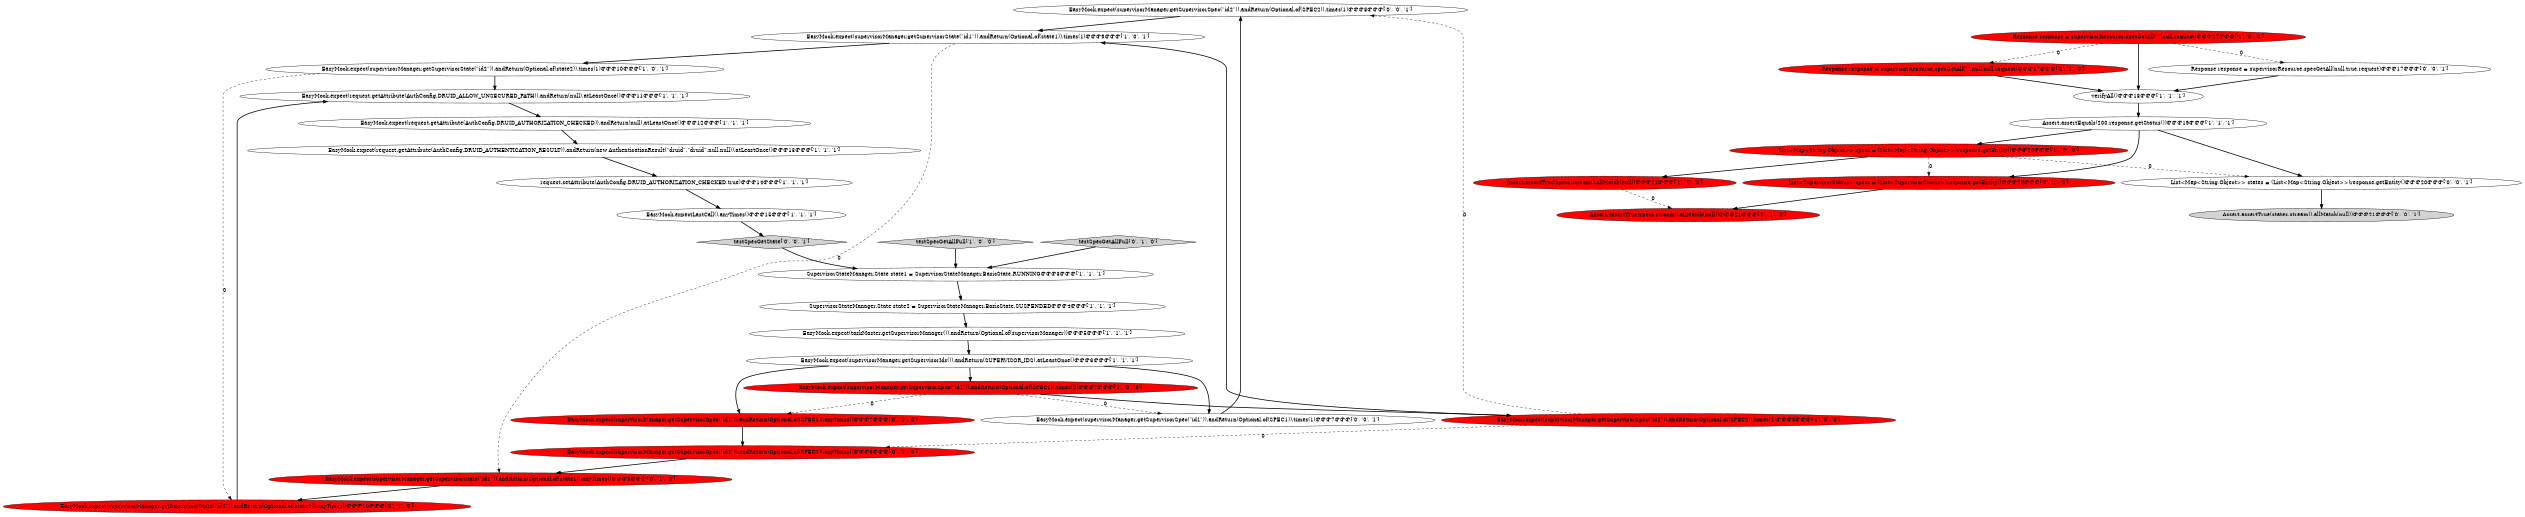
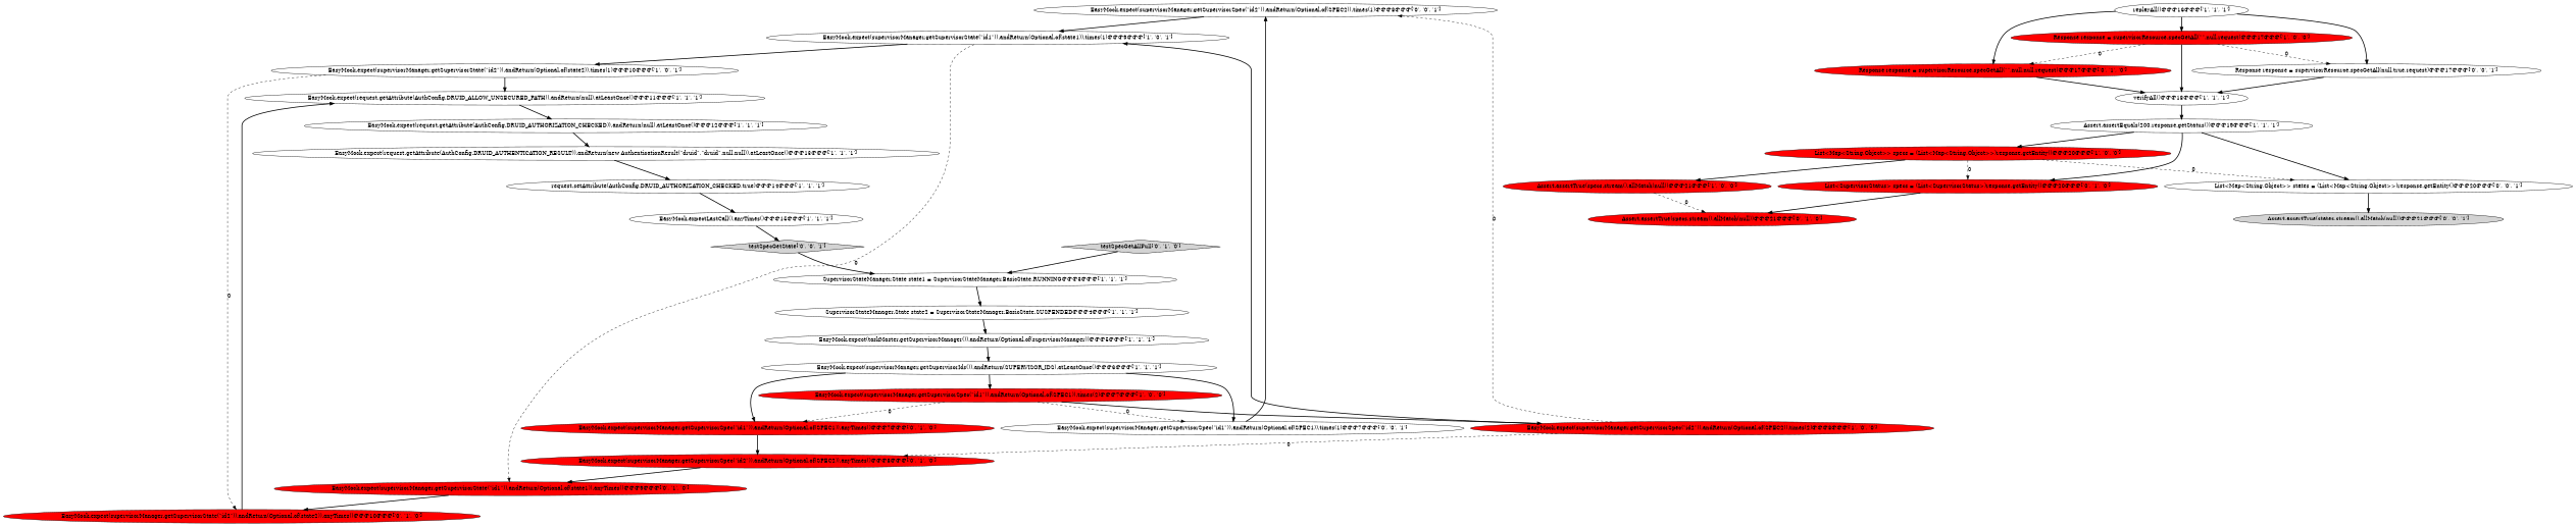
  digraph {
    node [fillcolor=white shape=ellipse style=filled]
    edge [style=bold]
    n1 [label="EasyMock.expect(supervisorManager.getSupervisorSpec(\"id2\")).andReturn(Optional.of(SPEC2)).times(1)@@@8@@@['0', '0', '1']"]
    n2 [label="EasyMock.expect(supervisorManager.getSupervisorState(\"id1\")).andReturn(Optional.of(state1)).times(1)@@@9@@@['1', '0', '1']"]
    n3 [label="EasyMock.expect(supervisorManager.getSupervisorState(\"id2\")).andReturn(Optional.of(state2)).times(1)@@@10@@@['1', '0', '1']"]
    n4 [fillcolor=red label="EasyMock.expect(supervisorManager.getSupervisorState(\"id1\")).andReturn(Optional.of(state1)).anyTimes()@@@9@@@['0', '1', '0']"]
    n5 [fillcolor=red label="EasyMock.expect(supervisorManager.getSupervisorSpec(\"id1\")).andReturn(Optional.of(SPEC1)).anyTimes()@@@7@@@['0', '1', '0']"]
    n6 [fillcolor=red label="EasyMock.expect(supervisorManager.getSupervisorSpec(\"id2\")).andReturn(Optional.of(SPEC2)).anyTimes()@@@8@@@['0', '1', '0']"]
    n7 [fillcolor=red label="Assert.assertTrue(specs.stream().allMatch(null))@@@21@@@['1', '0', '0']"]
    n8 [fillcolor=red label="Assert.assertTrue(specs.stream().allMatch(null))@@@21@@@['0', '1', '0']"]
    n9 [label="EasyMock.expect(request.getAttribute(AuthConfig.DRUID_ALLOW_UNSECURED_PATH)).andReturn(null).atLeastOnce()@@@11@@@['1', '1', '1']"]
    n10 [label="EasyMock.expect(request.getAttribute(AuthConfig.DRUID_AUTHORIZATION_CHECKED)).andReturn(null).atLeastOnce()@@@12@@@['1', '1', '1']"]
    n11 [label="EasyMock.expect(request.getAttribute(AuthConfig.DRUID_AUTHENTICATION_RESULT)).andReturn(new AuthenticationResult(\"druid\",\"druid\",null,null)).atLeastOnce()@@@13@@@['1', '1', '1']"]
    n12 [fillcolor=red label="List<SupervisorStatus> specs = (List<SupervisorStatus>)response.getEntity()@@@20@@@['0', '1', '0']"]
    n13 [label="EasyMock.expectLastCall().anyTimes()@@@15@@@['1', '1', '1']"]
    n14 [fillcolor=lightgray label="testSpecGetState['0', '0', '1']" shape=diamond]
+   n15 [label="replayAll()@@@16@@@['1', '1', '1']"]
    n16 [fillcolor=red label="Response response = supervisorResource.specGetAll(\"\",null,request)@@@17@@@['1', '0', '0']"]
    n17 [label="Response response = supervisorResource.specGetAll(null,true,request)@@@17@@@['0', '0', '1']"]
    n18 [fillcolor=red label="Response response = supervisorResource.specGetAll(\"\",null,null,request)@@@17@@@['0', '1', '0']"]
    n19 [fillcolor=lightgray label="Assert.assertTrue(states.stream().allMatch(null))@@@21@@@['0', '0', '1']"]
-   n20 [fillcolor=lightgray label="testSpecGetAllFull['1', '0', '0']" shape=diamond]
    n21 [label="SupervisorStateManager.State state1 = SupervisorStateManager.BasicState.RUNNING@@@3@@@['1', '1', '1']"]
    n22 [label="SupervisorStateManager.State state2 = SupervisorStateManager.BasicState.SUSPENDED@@@4@@@['1', '1', '1']"]
    n23 [fillcolor=red label="EasyMock.expect(supervisorManager.getSupervisorSpec(\"id1\")).andReturn(Optional.of(SPEC1)).times(2)@@@7@@@['1', '0', '0']"]
    n24 [fillcolor=red label="EasyMock.expect(supervisorManager.getSupervisorSpec(\"id2\")).andReturn(Optional.of(SPEC2)).times(2)@@@8@@@['1', '0', '0']"]
    n25 [label="EasyMock.expect(supervisorManager.getSupervisorSpec(\"id1\")).andReturn(Optional.of(SPEC1)).times(1)@@@7@@@['0', '0', '1']"]
    n26 [fillcolor=red label="EasyMock.expect(supervisorManager.getSupervisorState(\"id2\")).andReturn(Optional.of(state2)).anyTimes()@@@10@@@['0', '1', '0']"]
    n27 [label="request.setAttribute(AuthConfig.DRUID_AUTHORIZATION_CHECKED,true)@@@14@@@['1', '1', '1']"]
    n28 [label="verifyAll()@@@18@@@['1', '1', '1']"]
    n29 [label="Assert.assertEquals(200,response.getStatus())@@@19@@@['1', '1', '1']"]
    n30 [label="EasyMock.expect(taskMaster.getSupervisorManager()).andReturn(Optional.of(supervisorManager))@@@5@@@['1', '1', '1']"]
    n31 [label="EasyMock.expect(supervisorManager.getSupervisorIds()).andReturn(SUPERVISOR_IDS).atLeastOnce()@@@6@@@['1', '1', '1']"]
    n32 [fillcolor=lightgray label="testSpecGetAllFull['0', '1', '0']" shape=diamond]
    n33 [label="List<Map<String,Object>> states = (List<Map<String,Object>>)response.getEntity()@@@20@@@['0', '0', '1']"]
    n34 [fillcolor=red label="List<Map<String,Object>> specs = (List<Map<String,Object>>)response.getEntity()@@@20@@@['1', '0', '0']"]
    n1 -> n2
    n2 -> n3
    n2 -> n4 [label=0 style=dashed]
    n3 -> n9
    n3 -> n26 [label=0 style=dashed]
    n4 -> n26
    n5 -> n6
    n6 -> n4
    n7 -> n8 [label=0 style=dashed]
    n9 -> n10
    n10 -> n11
    n11 -> n27
    n12 -> n8
    n13 -> n14
    n14 -> n21
+   n15 -> n16
+   n15 -> n17
+   n15 -> n18
    n16 -> n17 [label=0 style=dashed]
    n16 -> n18 [label=0 style=dashed]
    n16 -> n28
    n17 -> n28
    n18 -> n28
-   n20 -> n21
    n21 -> n22
    n22 -> n30
    n23 -> n5 [label=0 style=dashed]
    n23 -> n24
    n23 -> n25 [label=0 style=dashed]
    n24 -> n1 [label=0 style=dashed]
    n24 -> n2
    n24 -> n6 [label=0 style=dashed]
    n25 -> n1
    n26 -> n9
    n27 -> n13
    n28 -> n29
    n29 -> n12
    n29 -> n33
    n29 -> n34
    n30 -> n31
    n31 -> n5
    n31 -> n23
    n31 -> n25
    n32 -> n21
    n33 -> n19
    n34 -> n7
    n34 -> n12 [label=0 style=dashed]
    n34 -> n33 [label=0 style=dashed]
  }
